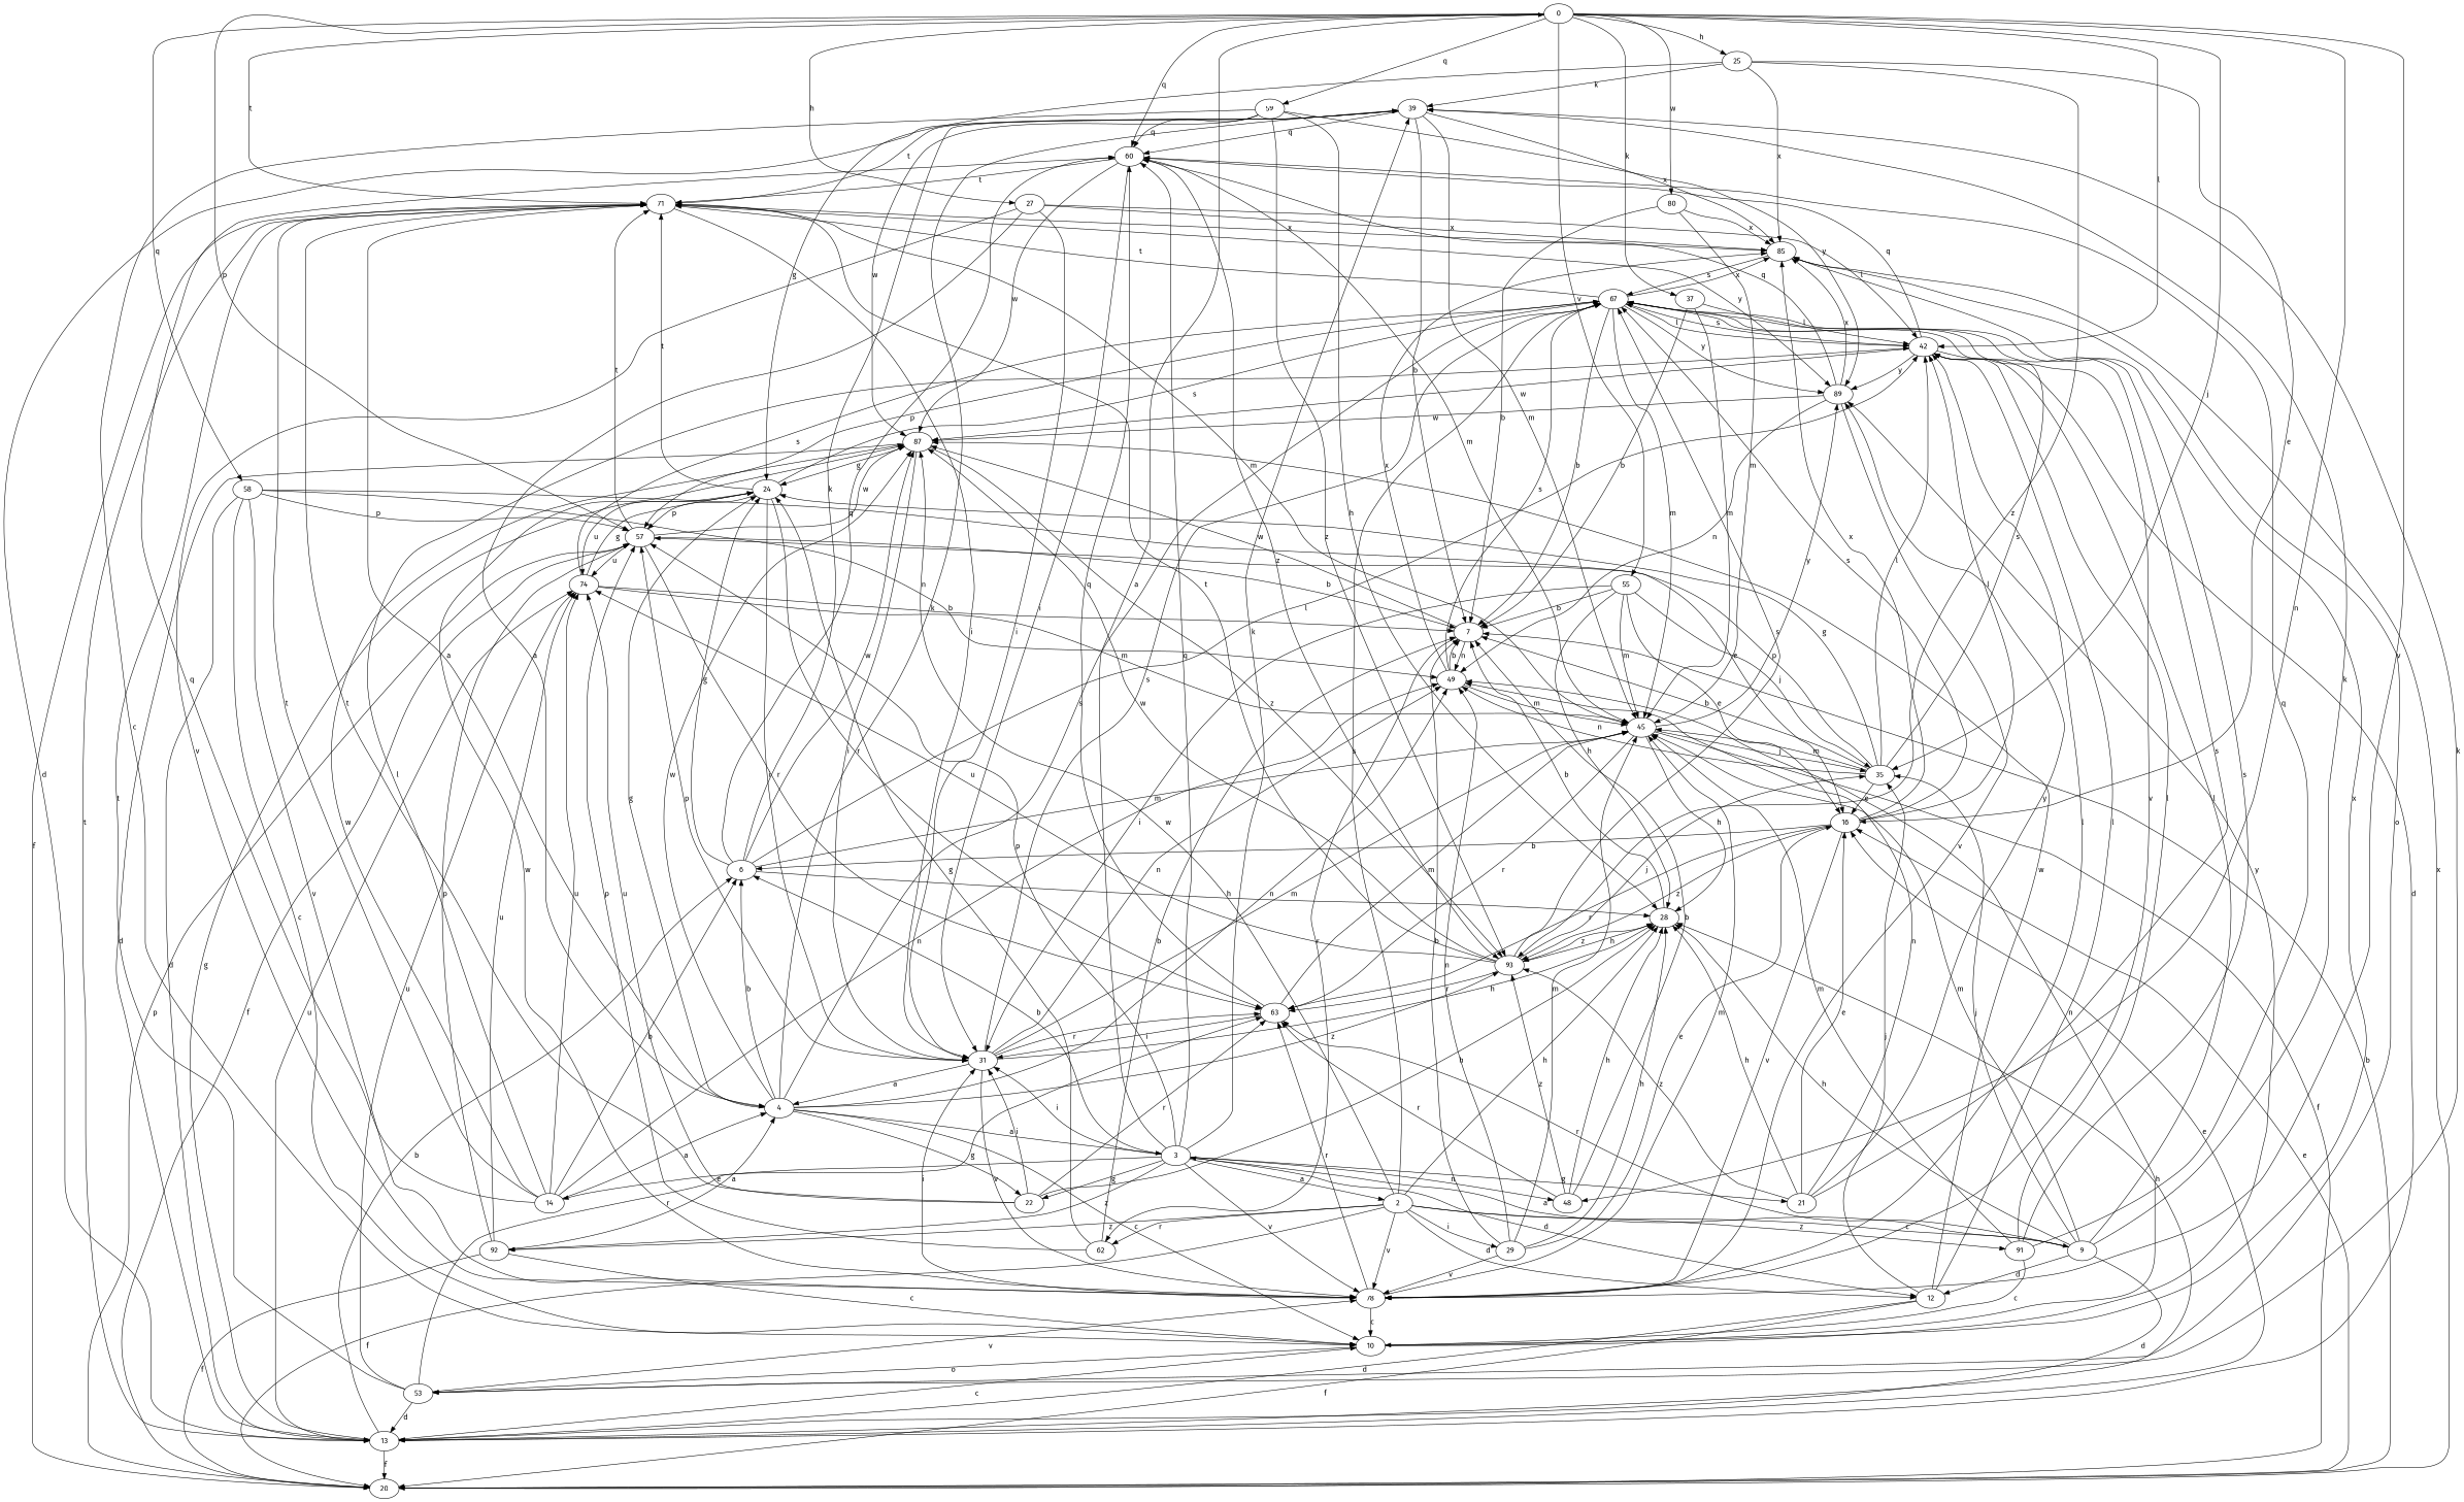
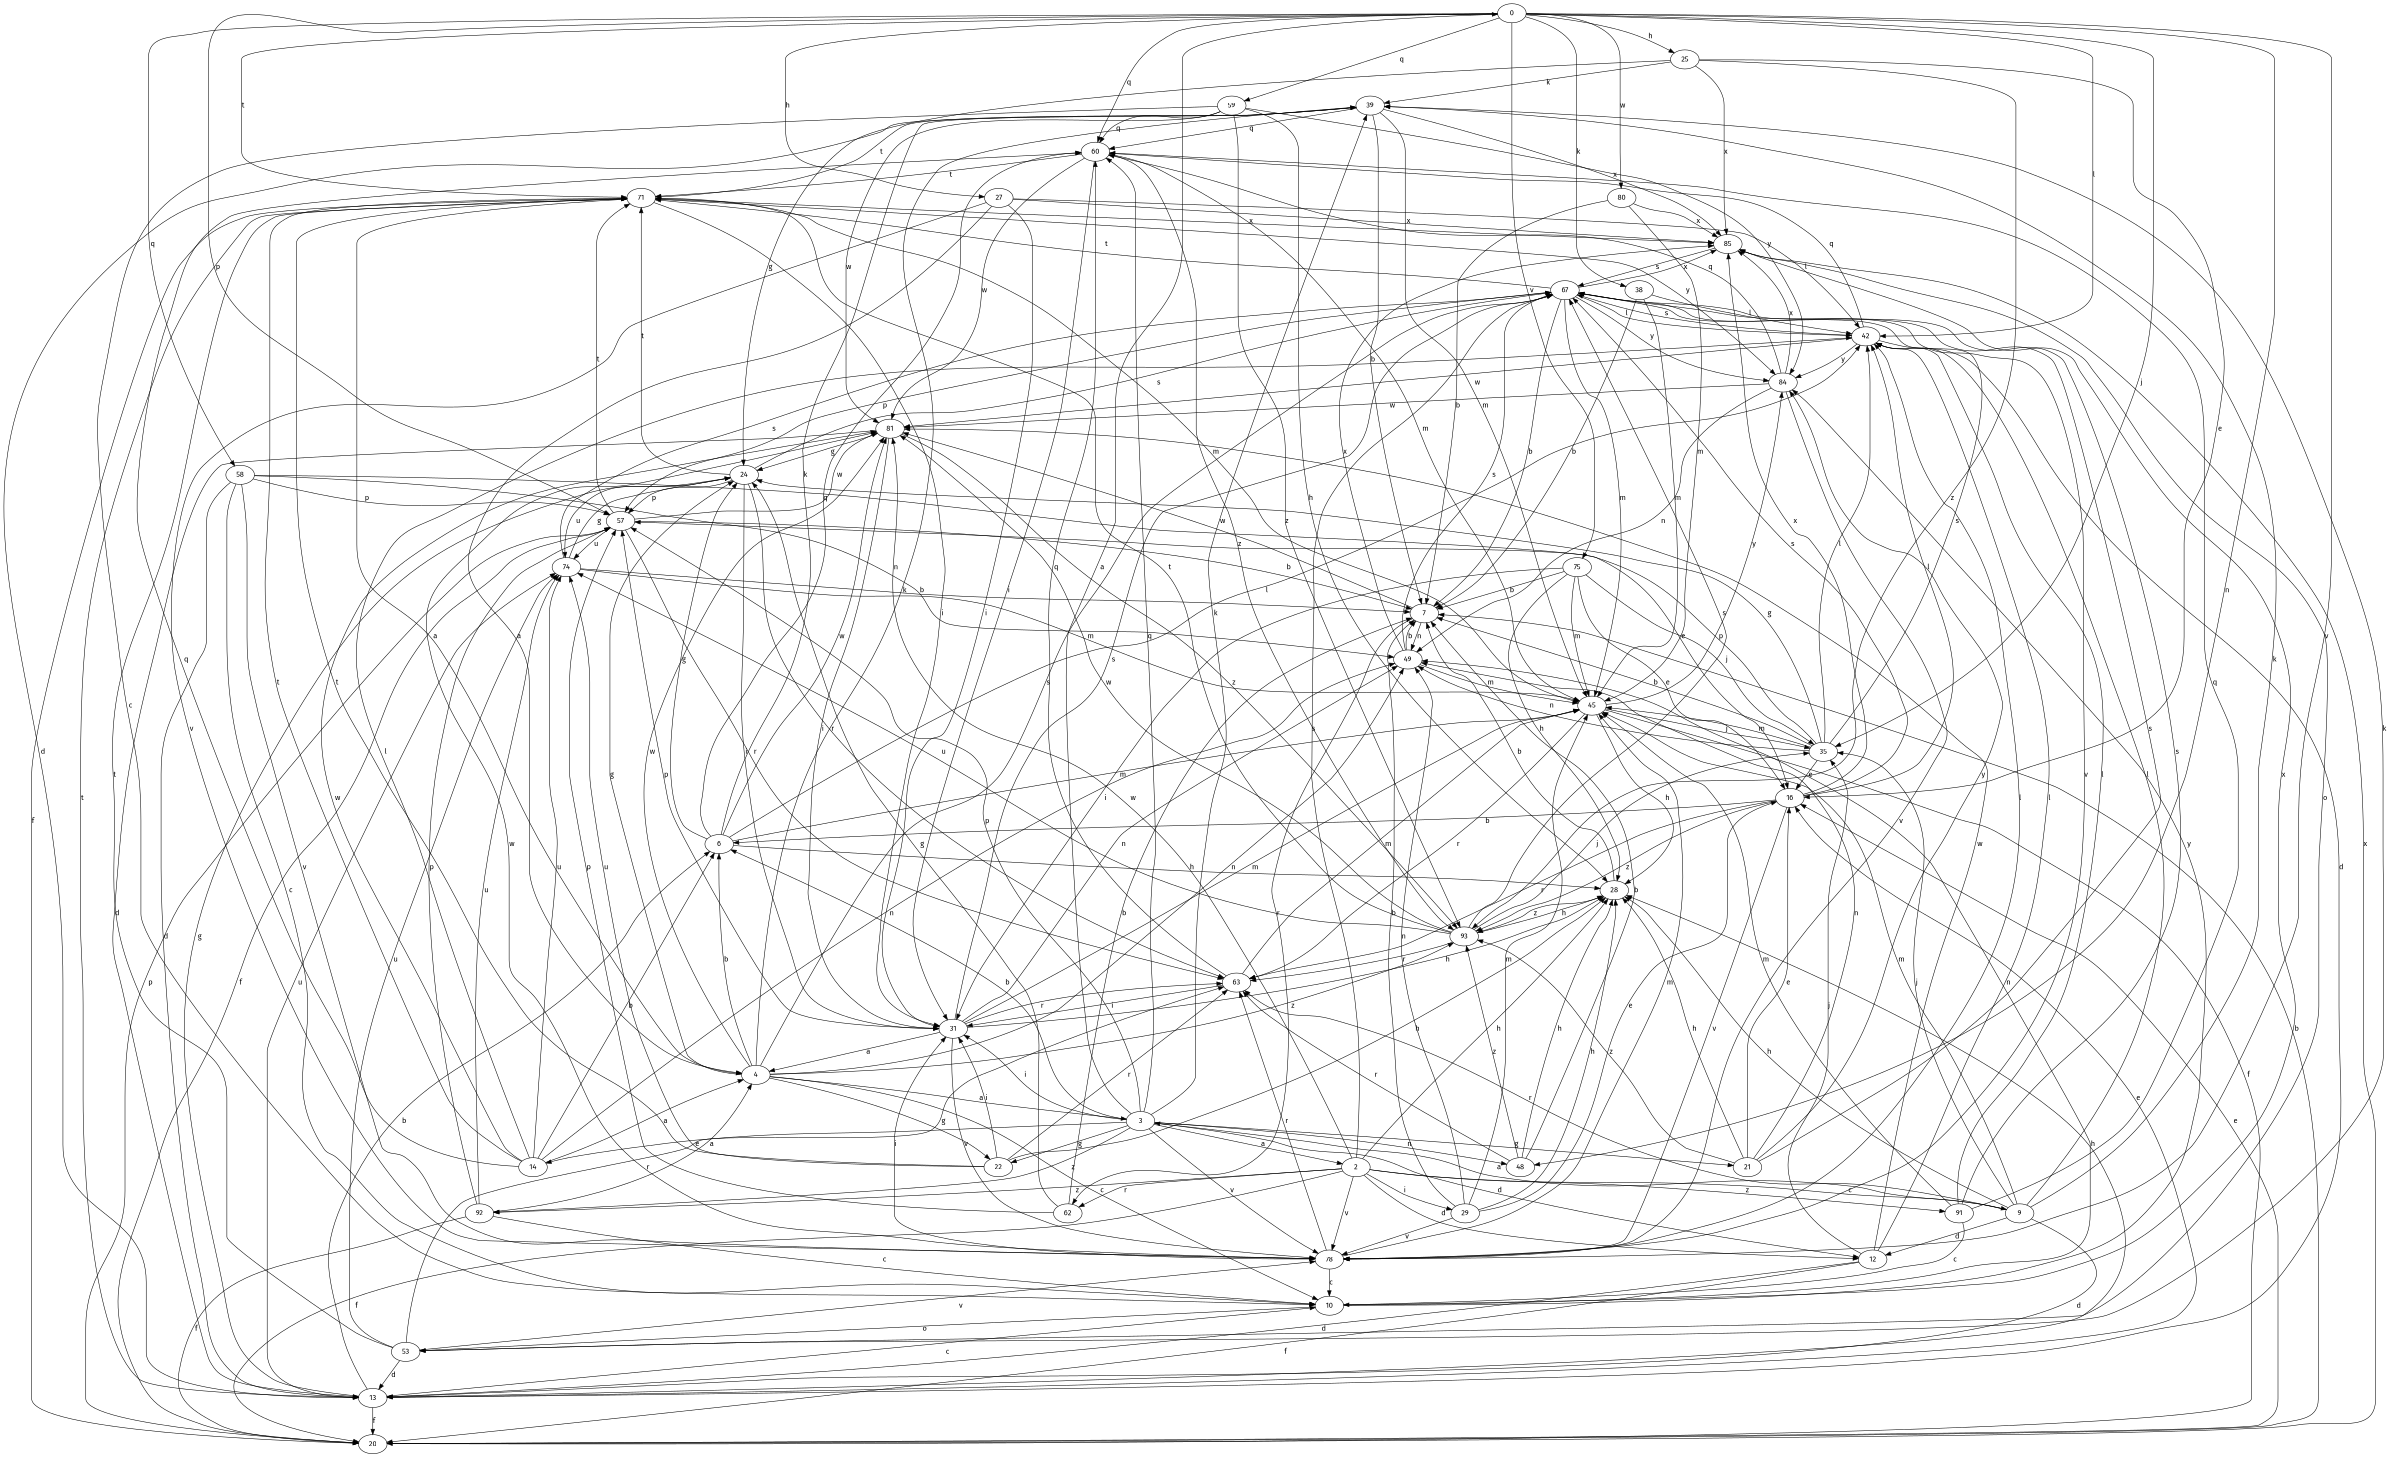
  strict digraph {
    fontname="Fira Sans"
    node [fontname="Fira Sans"]
    edge [fontname="Fira Sans"]
    0
    25
    27
    35
-   38 [label=37]
+   38
    42
    48
    57
    58
    59
    60
    71
-   75 [label=55]
+   75
    78
    80
    39
    24
    93
    85
    16
    31
    4
    67
    49
    45
    7
-   81 [label=87]
+   81
    13
-   89
+   89 [label=84]
    28
    63
    20
    74
    10
    2
    9
    12
    29
    62
    91
    92
    3
    6
    14
    21
    22
    53
    0 -> 25 [label=h]
    0 -> 27 [label=h]
    0 -> 35 [label=j]
    0 -> 38 [label=k]
    0 -> 42 [label=l]
    0 -> 48 [label=n]
    0 -> 57 [label=p]
    0 -> 58 [label=q]
    0 -> 59 [label=q]
    0 -> 60 [label=q]
    0 -> 71 [label=t]
    0 -> 75 [label=v]
    0 -> 78 [label=v]
    0 -> 80 [label=w]
    25 -> 39 [label=k]
    25 -> 24 [label=g]
    25 -> 93 [label=z]
    25 -> 85 [label=x]
    25 -> 16 [label=e]
    27 -> 42 [label=l]
    27 -> 78 [label=v]
    27 -> 85 [label=x]
    27 -> 31 [label=i]
    27 -> 4 [label=a]
    35 -> 42 [label=l]
    35 -> 57 [label=p]
    35 -> 24 [label=g]
    35 -> 16 [label=e]
    35 -> 67 [label=s]
    35 -> 49 [label=n]
    35 -> 45 [label=m]
    35 -> 7 [label=b]
    38 -> 42 [label=l]
    38 -> 45 [label=m]
    38 -> 7 [label=b]
    42 -> 60 [label=q]
    42 -> 67 [label=s]
    42 -> 81 [label=w]
    42 -> 13 [label=d]
    42 -> 89 [label=y]
    48 -> 93 [label=z]
    48 -> 7 [label=b]
    48 -> 28 [label=h]
    48 -> 63 [label=r]
    57 -> 71 [label=t]
    57 -> 7 [label=b]
    57 -> 81 [label=w]
    57 -> 63 [label=r]
    57 -> 20 [label=f]
    57 -> 74 [label=u]
    58 -> 57 [label=p]
    58 -> 78 [label=v]
    58 -> 16 [label=e]
    58 -> 49 [label=n]
    58 -> 13 [label=d]
    58 -> 10 [label=c]
    59 -> 60 [label=q]
    59 -> 93 [label=z]
    59 -> 81 [label=w]
    59 -> 89 [label=y]
    59 -> 28 [label=h]
    59 -> 10 [label=c]
    60 -> 71 [label=t]
    60 -> 93 [label=z]
    60 -> 31 [label=i]
    60 -> 45 [label=m]
    60 -> 81 [label=w]
    71 -> 85 [label=x]
    71 -> 31 [label=i]
    71 -> 4 [label=a]
    71 -> 45 [label=m]
    71 -> 89 [label=y]
    71 -> 20 [label=f]
    75 -> 35 [label=j]
    75 -> 16 [label=e]
    75 -> 31 [label=i]
    75 -> 45 [label=m]
    75 -> 7 [label=b]
    75 -> 28 [label=h]
    78 -> 42 [label=l]
    78 -> 31 [label=i]
    78 -> 45 [label=m]
    78 -> 81 [label=w]
    78 -> 63 [label=r]
    78 -> 10 [label=c]
    80 -> 85 [label=x]
    80 -> 45 [label=m]
    80 -> 7 [label=b]
    39 -> 60 [label=q]
    39 -> 71 [label=t]
    39 -> 85 [label=x]
    39 -> 45 [label=m]
    39 -> 7 [label=b]
    39 -> 13 [label=d]
    24 -> 57 [label=p]
    24 -> 71 [label=t]
    24 -> 31 [label=i]
    24 -> 67 [label=s]
    24 -> 63 [label=r]
    24 -> 74 [label=u]
    93 -> 35 [label=j]
    93 -> 71 [label=t]
    93 -> 67 [label=s]
    93 -> 81 [label=w]
    93 -> 28 [label=h]
    93 -> 63 [label=r]
    93 -> 74 [label=u]
    85 -> 67 [label=s]
    85 -> 53 [label=o]
    16 -> 42 [label=l]
    16 -> 78 [label=v]
    16 -> 93 [label=z]
    16 -> 85 [label=x]
    16 -> 67 [label=s]
    16 -> 63 [label=r]
    16 -> 6 [label=b]
    31 -> 57 [label=p]
    31 -> 78 [label=v]
    31 -> 4 [label=a]
    31 -> 67 [label=s]
    31 -> 49 [label=n]
    31 -> 45 [label=m]
    31 -> 28 [label=h]
    31 -> 63 [label=r]
    4 -> 39 [label=k]
    4 -> 24 [label=g]
    4 -> 93 [label=z]
    4 -> 67 [label=s]
    4 -> 49 [label=n]
    4 -> 81 [label=w]
    4 -> 10 [label=c]
    4 -> 3 [label=a]
    4 -> 6 [label=b]
    4 -> 22 [label=g]
    67 -> 42 [label=l]
    67 -> 57 [label=p]
    67 -> 71 [label=t]
    67 -> 78 [label=v]
    67 -> 85 [label=x]
    67 -> 45 [label=m]
    67 -> 7 [label=b]
    67 -> 89 [label=y]
    49 -> 85 [label=x]
    49 -> 67 [label=s]
    49 -> 45 [label=m]
    49 -> 7 [label=b]
    45 -> 35 [label=j]
    45 -> 89 [label=y]
    45 -> 28 [label=h]
    45 -> 63 [label=r]
    45 -> 20 [label=f]
    7 -> 49 [label=n]
    7 -> 81 [label=w]
    7 -> 62 [label=r]
    81 -> 24 [label=g]
    81 -> 93 [label=z]
    81 -> 31 [label=i]
    81 -> 13 [label=d]
    13 -> 71 [label=t]
    13 -> 24 [label=g]
    13 -> 16 [label=e]
    13 -> 28 [label=h]
    13 -> 20 [label=f]
    13 -> 74 [label=u]
    13 -> 10 [label=c]
    13 -> 6 [label=b]
    89 -> 60 [label=q]
    89 -> 78 [label=v]
    89 -> 85 [label=x]
    89 -> 49 [label=n]
    89 -> 81 [label=w]
    28 -> 93 [label=z]
    28 -> 7 [label=b]
    63 -> 60 [label=q]
    63 -> 31 [label=i]
    63 -> 45 [label=m]
    20 -> 57 [label=p]
    20 -> 85 [label=x]
    20 -> 16 [label=e]
    20 -> 7 [label=b]
    74 -> 24 [label=g]
    74 -> 67 [label=s]
    74 -> 45 [label=m]
    74 -> 7 [label=b]
    10 -> 85 [label=x]
    10 -> 49 [label=n]
    10 -> 89 [label=y]
    10 -> 53 [label=o]
    2 -> 78 [label=v]
    2 -> 67 [label=s]
    2 -> 81 [label=w]
    2 -> 28 [label=h]
    2 -> 20 [label=f]
    2 -> 9 [label=c]
    2 -> 12 [label=d]
    2 -> 29 [label=i]
    2 -> 62 [label=r]
    2 -> 91 [label=z]
    2 -> 92 [label=z]
    9 -> 35 [label=j]
    9 -> 42 [label=l]
    9 -> 39 [label=k]
    9 -> 45 [label=m]
    9 -> 13 [label=d]
    9 -> 28 [label=h]
    9 -> 63 [label=r]
    9 -> 12 [label=d]
    9 -> 3 [label=a]
    12 -> 35 [label=j]
    12 -> 42 [label=l]
    12 -> 81 [label=w]
    12 -> 13 [label=d]
    12 -> 20 [label=f]
    29 -> 78 [label=v]
    29 -> 16 [label=e]
    29 -> 49 [label=n]
    29 -> 45 [label=m]
    29 -> 7 [label=b]
    29 -> 28 [label=h]
    62 -> 57 [label=p]
    62 -> 24 [label=g]
    62 -> 7 [label=b]
    91 -> 42 [label=l]
    91 -> 60 [label=q]
    91 -> 67 [label=s]
    91 -> 45 [label=m]
    91 -> 10 [label=c]
    92 -> 57 [label=p]
    92 -> 4 [label=a]
    92 -> 20 [label=f]
    92 -> 74 [label=u]
    92 -> 10 [label=c]
    3 -> 0 [label=a]
    3 -> 48 [label=n]
    3 -> 57 [label=p]
    3 -> 60 [label=q]
    3 -> 78 [label=v]
    3 -> 39 [label=k]
    3 -> 31 [label=i]
    3 -> 2 [label=a]
    3 -> 12 [label=d]
    3 -> 92 [label=z]
    3 -> 6 [label=b]
    3 -> 14 [label=e]
    3 -> 21 [label=g]
    3 -> 22 [label=g]
    6 -> 42 [label=l]
    6 -> 60 [label=q]
    6 -> 39 [label=k]
    6 -> 24 [label=g]
    6 -> 45 [label=m]
    6 -> 81 [label=w]
    6 -> 28 [label=h]
    14 -> 42 [label=l]
    14 -> 60 [label=q]
    14 -> 71 [label=t]
    14 -> 4 [label=a]
    14 -> 49 [label=n]
    14 -> 81 [label=w]
    14 -> 74 [label=u]
    14 -> 6 [label=b]
    21 -> 93 [label=z]
    21 -> 16 [label=e]
    21 -> 67 [label=s]
    21 -> 49 [label=n]
    21 -> 89 [label=y]
    21 -> 28 [label=h]
    22 -> 71 [label=t]
    22 -> 31 [label=i]
    22 -> 28 [label=h]
    22 -> 63 [label=r]
    22 -> 74 [label=u]
    53 -> 71 [label=t]
    53 -> 78 [label=v]
    53 -> 39 [label=k]
    53 -> 13 [label=d]
    53 -> 63 [label=r]
    53 -> 74 [label=u]
  }
